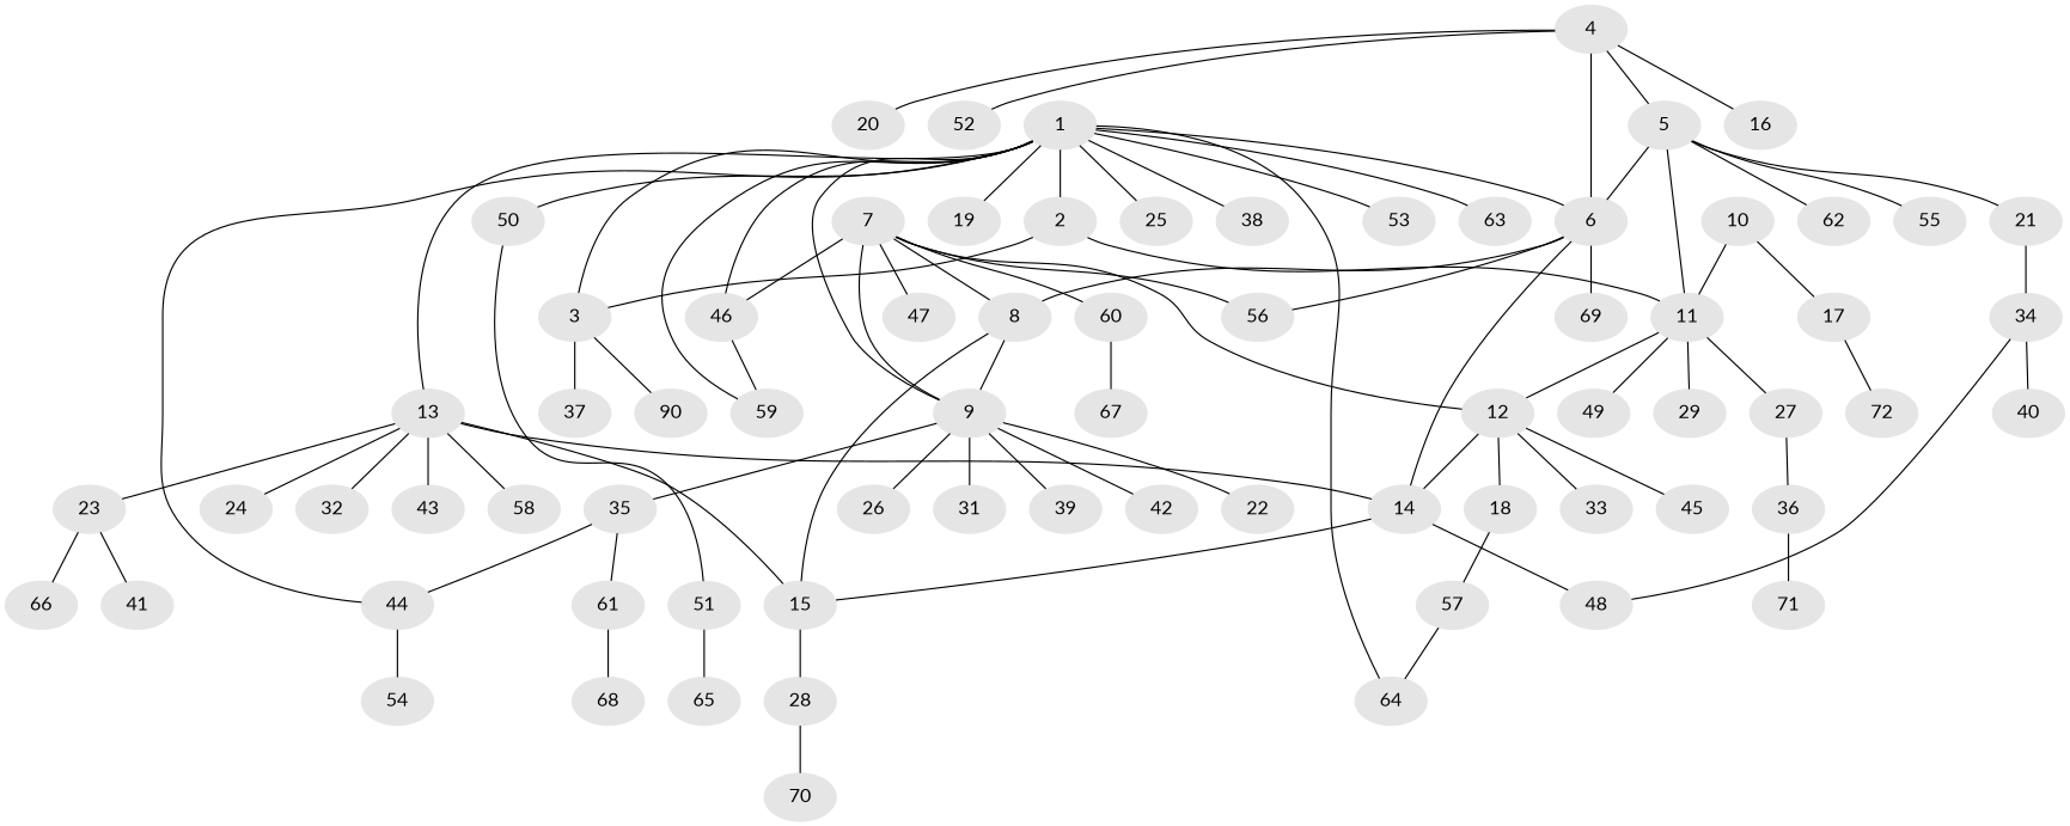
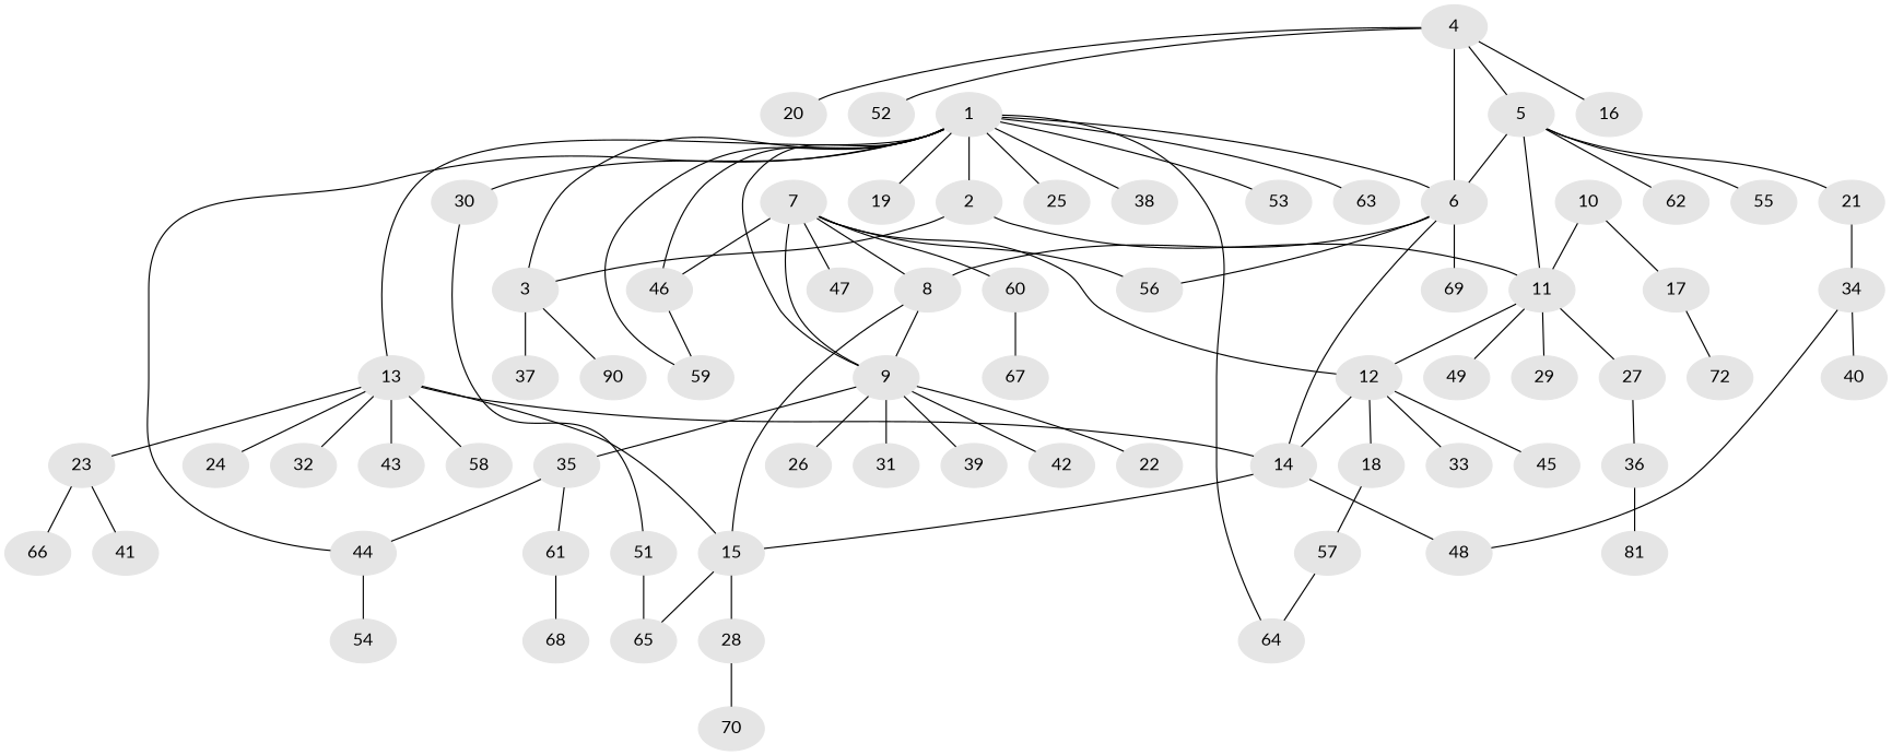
  graph {
    fontname=Lato
    node [color=gray90 fontname=Lato style=filled]
    edge [fontname=Lato]
    1
    2
    3
    6
    9
    13
    19
    25
    38
    44
    46
-   50
+   50 [label=30]
    53
    59
    63
    64
    11
    n18 [label=90]
    37
    8
    14
    56
    69
    22
    26
    31
    35
    39
    42
    15
    23
    24
    32
    43
    58
    54
    51
    12
    29
    27
    49
    4
    5
    16
    20
    52
    21
    55
    62
    34
    48
    7
    47
    60
    18
    33
    45
    67
    28
    65
    61
    10
    17
    72
    36
    57
    41
    66
    70
    40
-   71
+   71 [label=81]
    68
    1 -- 2
    1 -- 3
    1 -- 6
    1 -- 9
    1 -- 13
    1 -- 19
    1 -- 25
    1 -- 38
    1 -- 44
    1 -- 46
    1 -- 50
    1 -- 53
    1 -- 59
    1 -- 63
    1 -- 64
    2 -- 3
    2 -- 11
    3 -- n18
    3 -- 37
    6 -- 8
    6 -- 14
    6 -- 56
    6 -- 69
    9 -- 22
    9 -- 26
    9 -- 31
    9 -- 35
    9 -- 39
    9 -- 42
    13 -- 14
    13 -- 15
    13 -- 23
    13 -- 24
    13 -- 32
    13 -- 43
    13 -- 58
    44 -- 54
    46 -- 59
    50 -- 51
    11 -- 12
    11 -- 29
    11 -- 27
    11 -- 49
    8 -- 9
    8 -- 15
    14 -- 15
    14 -- 48
    35 -- 44
    35 -- 61
    15 -- 28
+   15 -- 65
    23 -- 41
    23 -- 66
    51 -- 65
    12 -- 14
    12 -- 18
    12 -- 33
    12 -- 45
    27 -- 36
    4 -- 6
    4 -- 5
    4 -- 16
    4 -- 20
    4 -- 52
    5 -- 6
    5 -- 11
    5 -- 21
    5 -- 55
    5 -- 62
    21 -- 34
    34 -- 48
    34 -- 40
    7 -- 9
    7 -- 46
    7 -- 8
    7 -- 56
    7 -- 12
    7 -- 47
    7 -- 60
    60 -- 67
    18 -- 57
    28 -- 70
    61 -- 68
    10 -- 11
    10 -- 17
    17 -- 72
    36 -- 71
    57 -- 64
  }
